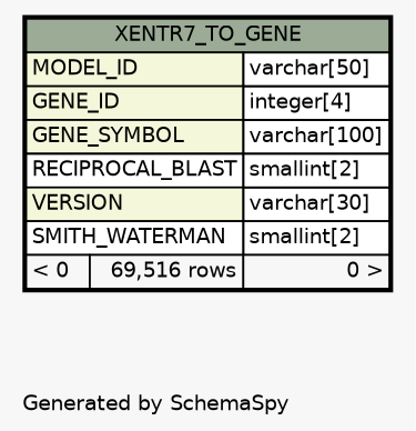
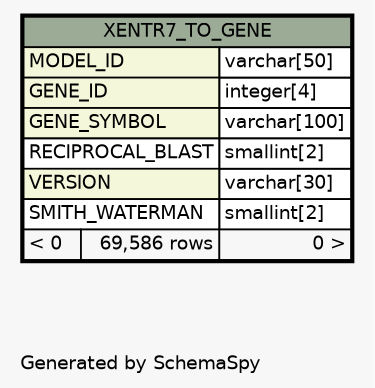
  digraph {
    bgcolor="#f7f7f7"
    fontname=Helvetica
    fontsize=11
    label="\nGenerated by SchemaSpy"
    labeljust=l
    nodesep=0.18
    rankdir=RL
    ranksep=0.46
-   n1 [fontname=Helvetica fontsize=11 label=<     <TABLE BORDER="2" CELLBORDER="1" CELLSPACING="0" BGCOLOR="#ffffff">       <TR><TD COLSPAN="3" BGCOLOR="#9bab96" ALIGN="CENTER">XENTR7_TO_GENE</TD></TR>       <TR><TD PORT="MODEL_ID" COLSPAN="2" BGCOLOR="#f4f7da" ALIGN="LEFT">MODEL_ID</TD><TD PORT="MODEL_ID.type" ALIGN="LEFT">varchar[50]</TD></TR>       <TR><TD PORT="GENE_ID" COLSPAN="2" BGCOLOR="#f4f7da" ALIGN="LEFT">GENE_ID</TD><TD PORT="GENE_ID.type" ALIGN="LEFT">integer[4]</TD></TR>       <TR><TD PORT="GENE_SYMBOL" COLSPAN="2" BGCOLOR="#f4f7da" ALIGN="LEFT">GENE_SYMBOL</TD><TD PORT="GENE_SYMBOL.type" ALIGN="LEFT">varchar[100]</TD></TR>       <TR><TD PORT="RECIPROCAL_BLAST" COLSPAN="2" ALIGN="LEFT">RECIPROCAL_BLAST</TD><TD PORT="RECIPROCAL_BLAST.type" ALIGN="LEFT">smallint[2]</TD></TR>       <TR><TD PORT="VERSION" COLSPAN="2" BGCOLOR="#f4f7da" ALIGN="LEFT">VERSION</TD><TD PORT="VERSION.type" ALIGN="LEFT">varchar[30]</TD></TR>       <TR><TD PORT="SMITH_WATERMAN" COLSPAN="2" ALIGN="LEFT">SMITH_WATERMAN</TD><TD PORT="SMITH_WATERMAN.type" ALIGN="LEFT">smallint[2]</TD></TR>       <TR><TD ALIGN="LEFT" BGCOLOR="#f7f7f7">&lt; 0</TD><TD ALIGN="RIGHT" BGCOLOR="#f7f7f7">69,516 rows</TD><TD ALIGN="RIGHT" BGCOLOR="#f7f7f7">0 &gt;</TD></TR>     </TABLE>> shape=plaintext]
+   n1 [fontname=Helvetica fontsize=11 label=<     <TABLE BORDER="2" CELLBORDER="1" CELLSPACING="0" BGCOLOR="#ffffff">       <TR><TD COLSPAN="3" BGCOLOR="#9bab96" ALIGN="CENTER">XENTR7_TO_GENE</TD></TR>       <TR><TD PORT="MODEL_ID" COLSPAN="2" BGCOLOR="#f4f7da" ALIGN="LEFT">MODEL_ID</TD><TD PORT="MODEL_ID.type" ALIGN="LEFT">varchar[50]</TD></TR>       <TR><TD PORT="GENE_ID" COLSPAN="2" BGCOLOR="#f4f7da" ALIGN="LEFT">GENE_ID</TD><TD PORT="GENE_ID.type" ALIGN="LEFT">integer[4]</TD></TR>       <TR><TD PORT="GENE_SYMBOL" COLSPAN="2" BGCOLOR="#f4f7da" ALIGN="LEFT">GENE_SYMBOL</TD><TD PORT="GENE_SYMBOL.type" ALIGN="LEFT">varchar[100]</TD></TR>       <TR><TD PORT="RECIPROCAL_BLAST" COLSPAN="2" ALIGN="LEFT">RECIPROCAL_BLAST</TD><TD PORT="RECIPROCAL_BLAST.type" ALIGN="LEFT">smallint[2]</TD></TR>       <TR><TD PORT="VERSION" COLSPAN="2" BGCOLOR="#f4f7da" ALIGN="LEFT">VERSION</TD><TD PORT="VERSION.type" ALIGN="LEFT">varchar[30]</TD></TR>       <TR><TD PORT="SMITH_WATERMAN" COLSPAN="2" ALIGN="LEFT">SMITH_WATERMAN</TD><TD PORT="SMITH_WATERMAN.type" ALIGN="LEFT">smallint[2]</TD></TR>       <TR><TD ALIGN="LEFT" BGCOLOR="#f7f7f7">&lt; 0</TD><TD ALIGN="RIGHT" BGCOLOR="#f7f7f7">69,586 rows</TD><TD ALIGN="RIGHT" BGCOLOR="#f7f7f7">0 &gt;</TD></TR>     </TABLE>> shape=plaintext]
  }
